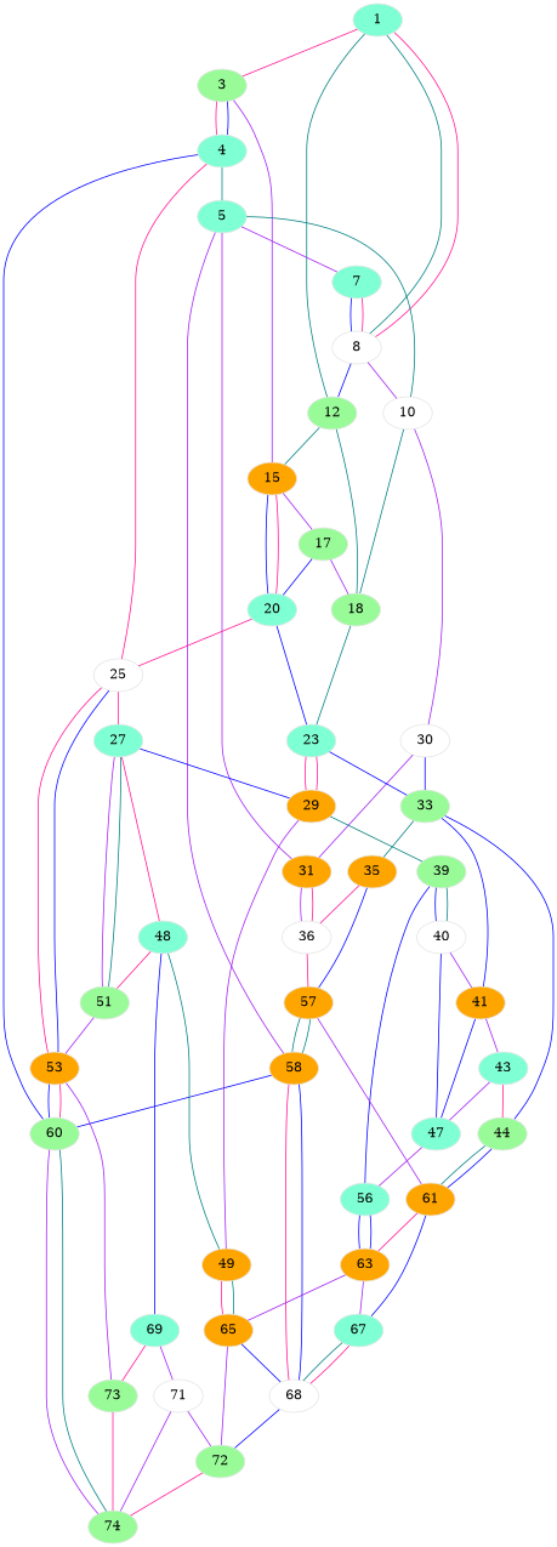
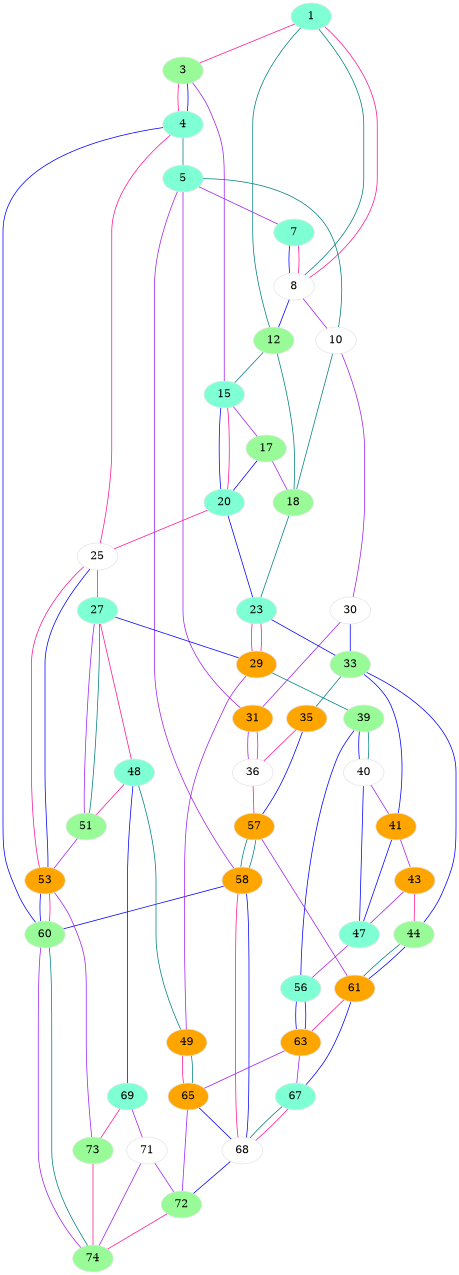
  graph {
    node [color=gray90 fillcolor=aquamarine style=filled]
    edge [color=blue]
    1 [super="+2"]
    3 [fillcolor=palegreen super="+14"]
    8 [fillcolor=white super="+9"]
    12 [fillcolor=palegreen super="+13"]
    4 [super="+19"]
-   15 [fillcolor=orange super="+16"]
+   15 [super="+16"]
    10 [fillcolor=white super="+11"]
    18 [fillcolor=palegreen super="+22"]
    5 [super="+6"]
    25 [fillcolor=white super="+26"]
    60 [fillcolor=palegreen]
    17 [fillcolor=palegreen]
    20 [super="+21"]
    7
    31 [fillcolor=orange super="+32"]
    58 [fillcolor=orange]
    27 [super="+28"]
    53 [fillcolor=orange super="+54"]
    74 [fillcolor=palegreen super="+78"]
    30 [fillcolor=white]
    36 [fillcolor=white super="+37"]
    68 [fillcolor=white super="+77"]
    23 [super="+24"]
    33 [fillcolor=palegreen super="+34"]
    29 [fillcolor=orange super="+38"]
    39 [fillcolor=palegreen super="+55"]
    49 [fillcolor=orange]
    35 [fillcolor=orange super="+45"]
    41 [fillcolor=orange super="+42"]
    44 [fillcolor=palegreen]
    48 [super="+52"]
    51 [fillcolor=palegreen]
    73 [fillcolor=palegreen super="+75"]
    69 [super="+70"]
    40 [fillcolor=white super="+46"]
    56
    65 [fillcolor=orange super="+66"]
    57 [fillcolor=orange super="+59"]
    47 [super="+50"]
-   43
+   43 [fillcolor=orange]
    61 [fillcolor=orange super="+62"]
    63 [fillcolor=orange super="+64"]
    67
    71 [fillcolor=white]
    72 [fillcolor=palegreen super="+76"]
    1 -- 3 [color=deeppink]
    1 -- 8 [color=teal]
    1 -- 8 [color=deeppink]
    1 -- 12 [color=teal]
    3 -- 4 [color=deeppink weight=2]
    3 -- 4
    3 -- 15 [color=purple]
    8 -- 12
    8 -- 10 [color=purple]
    12 -- 15 [color=teal]
    12 -- 18 [color=teal]
    4 -- 5 [color=teal]
    4 -- 25 [color=deeppink]
    4 -- 60
    15 -- 17 [color=purple]
    15 -- 20
    15 -- 20 [color=deeppink]
    10 -- 18 [color=teal]
    10 -- 30 [color=purple]
    18 -- 23 [color=teal]
    5 -- 10 [color=teal]
    5 -- 7 [color=purple]
    5 -- 31 [color=purple]
    5 -- 58 [color=purple]
    25 -- 27 [color=deeppink]
    25 -- 53 [color=deeppink]
    25 -- 53
    60 -- 74 [color=purple]
    60 -- 74 [color=teal]
    17 -- 18 [color=purple]
    17 -- 20
    20 -- 25 [color=deeppink]
    20 -- 23
    7 -- 8
    7 -- 8 [color=deeppink]
    31 -- 36 [color=purple weight=2]
    31 -- 36 [color=deeppink]
    58 -- 60
    58 -- 68 [color=deeppink]
    58 -- 68
    27 -- 29
    27 -- 48 [color=deeppink]
    27 -- 51 [color=purple]
    27 -- 51 [color=teal]
    53 -- 60
    53 -- 60 [color=deeppink]
    53 -- 73 [color=purple]
    30 -- 31 [color=purple]
    30 -- 33
    36 -- 57 [color=deeppink]
    68 -- 72
    23 -- 33
    23 -- 29 [color=deeppink]
    23 -- 29 [color=deeppink]
    33 -- 35 [color=teal]
    33 -- 41
    33 -- 44
    29 -- 39 [color=teal]
    29 -- 49 [color=purple]
    39 -- 40 [weight=2]
    39 -- 40 [color=teal]
    39 -- 56
    49 -- 65 [color=deeppink]
    49 -- 65 [color=teal]
    35 -- 36 [color=deeppink]
    35 -- 57
    41 -- 47
    41 -- 43 [color=purple]
    44 -- 61 [color=teal]
    44 -- 61
    48 -- 49 [color=teal]
    48 -- 51 [color=deeppink]
    48 -- 69
    51 -- 53 [color=purple]
    73 -- 74 [color=deeppink]
    69 -- 73 [color=deeppink weight=2]
    69 -- 71 [color=purple]
    40 -- 41 [color=purple]
    40 -- 47
    56 -- 63
    56 -- 63
    65 -- 68
    65 -- 72 [color=purple]
    57 -- 58 [color=teal]
    57 -- 58 [color=teal]
    57 -- 61 [color=purple]
    47 -- 56 [color=purple]
    43 -- 44 [color=deeppink]
    43 -- 47 [color=purple]
    61 -- 63 [color=deeppink]
    61 -- 67
    63 -- 65 [color=purple]
    63 -- 67 [color=purple]
    67 -- 68 [color=teal]
    67 -- 68 [color=deeppink]
    71 -- 74 [color=purple]
    71 -- 72 [color=purple]
    72 -- 74 [color=deeppink]
  }
